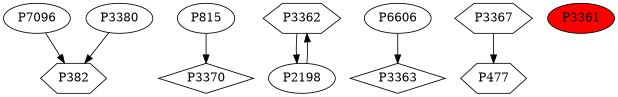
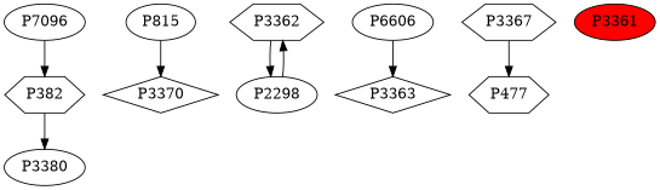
  digraph {
    node [shape=ellipse]
    P382 [shape=hexagon]
    P7096
    P3380
    P3370 [shape=diamond]
    P815
    P3362 [shape=hexagon]
-   P2298 [label=P2198]
+   P2298
    P3363 [shape=diamond]
    P6606
    P477 [shape=hexagon]
    P3367 [shape=hexagon]
    P3361 [fillcolor=red style=filled]
-   P3380 -> P382
+   P382 -> P3380
    P7096 -> P382
    P815 -> P3370
    P3362 -> P2298
    P2298 -> P3362
    P6606 -> P3363
    P3367 -> P477
  }
